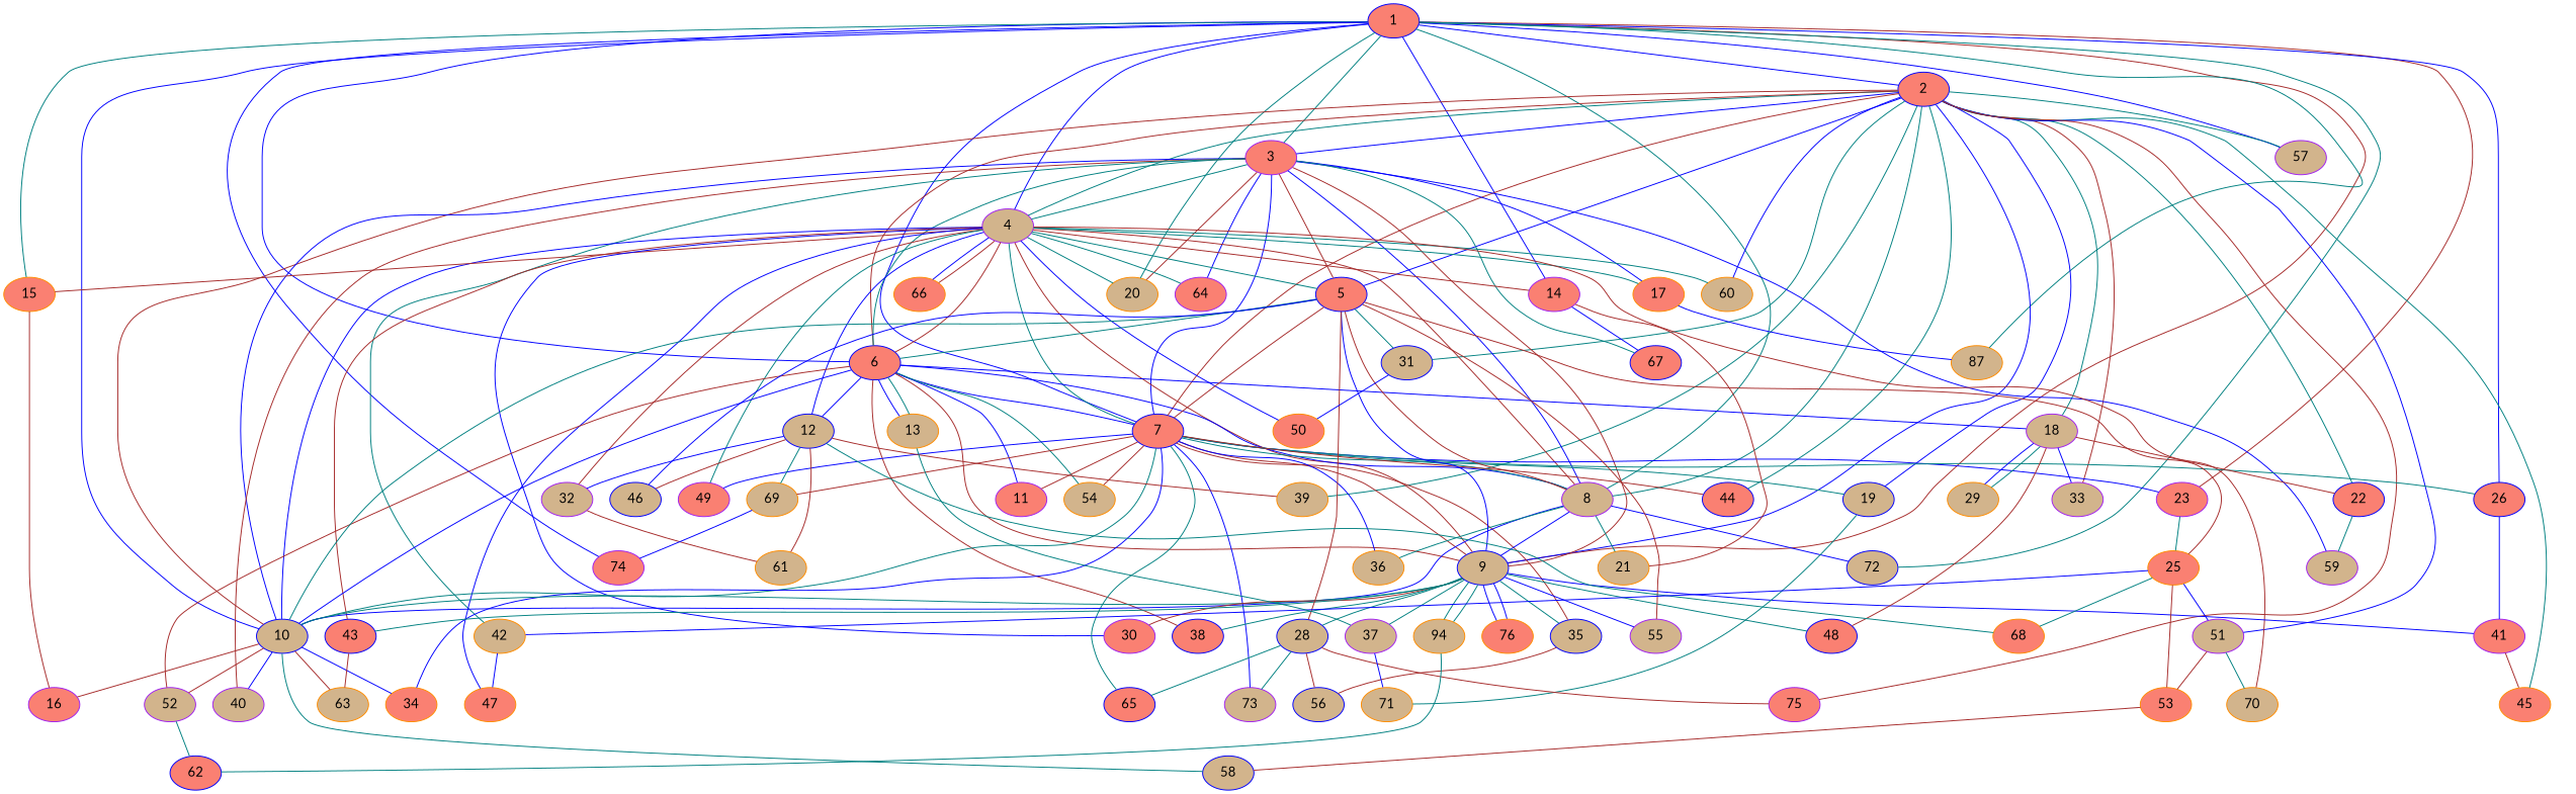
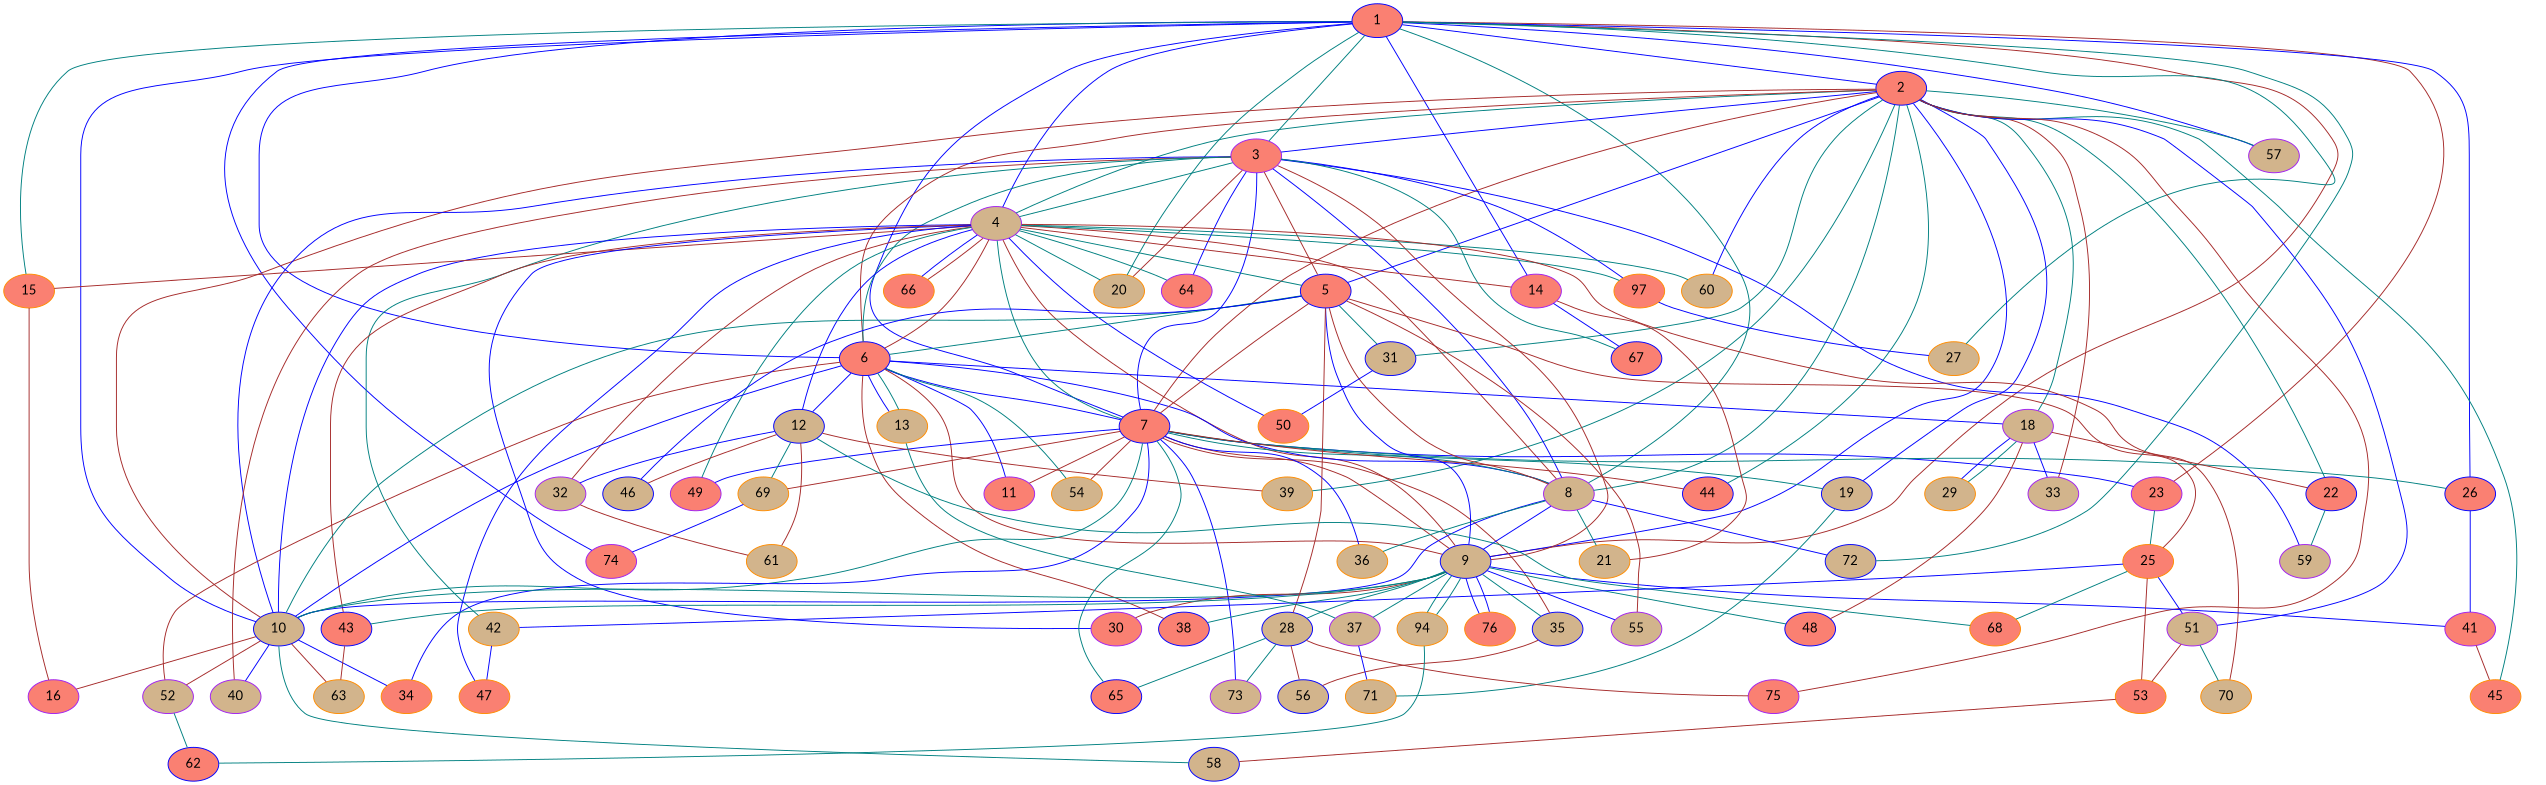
  graph {
    fontname=Lato
    node [color=darkorange fillcolor=tan fontname=Lato style=filled]
    edge [color=blue fontname=Lato]
    1 [color=blue fillcolor=salmon]
    2 [color=blue fillcolor=salmon]
    3 [color=purple fillcolor=salmon]
    4 [color=purple]
    6 [color=blue fillcolor=salmon]
    7 [color=blue fillcolor=salmon]
    8 [color=purple]
    9 [color=blue]
    10 [color=blue]
    14 [color=purple fillcolor=salmon]
    15 [fillcolor=salmon]
    23 [color=purple fillcolor=salmon]
    26 [color=blue fillcolor=salmon]
-   27 [label=87]
+   27
    57 [color=purple]
    72 [color=blue]
    74 [color=purple fillcolor=salmon]
    20
    5 [color=blue fillcolor=salmon]
    18 [color=purple]
    19 [color=blue]
    22 [color=blue fillcolor=salmon]
    31 [color=blue]
    33 [color=purple]
    39
    44 [color=blue fillcolor=salmon]
    45 [fillcolor=salmon]
    51 [color=purple]
    60
    75 [color=purple fillcolor=salmon]
-   17 [fillcolor=salmon]
+   17 [fillcolor=salmon label=97]
    40 [color=purple]
    42
    59 [color=purple]
    64 [color=purple fillcolor=salmon]
    67 [color=blue fillcolor=salmon]
    12 [color=blue]
    30 [color=purple fillcolor=salmon]
    32 [color=purple]
    43 [color=blue fillcolor=salmon]
    47 [fillcolor=salmon]
    49 [color=purple fillcolor=salmon]
    50 [fillcolor=salmon]
    66 [fillcolor=salmon]
    70
    25 [fillcolor=salmon]
    28 [color=blue]
    46 [color=blue]
    55 [color=purple]
    11 [color=purple fillcolor=salmon]
    13
    38 [color=blue fillcolor=salmon]
    52 [color=purple]
    54
    34 [fillcolor=salmon]
    35 [color=blue]
    36
    65 [color=blue fillcolor=salmon]
    69
    73 [color=purple]
    21
    n62 [label=94]
    37 [color=purple]
    41 [color=purple fillcolor=salmon]
    48 [color=blue fillcolor=salmon]
    76 [fillcolor=salmon]
    16 [color=purple fillcolor=salmon]
    58 [color=blue]
    63
    29
    71
    53 [fillcolor=salmon]
    61
    68 [fillcolor=salmon]
    56 [color=blue]
    62 [color=blue fillcolor=salmon]
    1 -- 2
    1 -- 3 [color=teal]
    1 -- 4
    1 -- 6
    1 -- 7
    1 -- 8 [color=teal]
    1 -- 9 [color=brown]
    1 -- 10
    1 -- 14
    1 -- 15 [color=teal]
    1 -- 23 [color=brown]
    1 -- 26
    1 -- 27 [color=teal]
    1 -- 57
    1 -- 72 [color=teal]
    1 -- 74
    1 -- 20 [color=teal]
    2 -- 3
    2 -- 4 [color=teal]
    2 -- 6 [color=brown]
    2 -- 7 [color=brown]
    2 -- 8 [color=teal]
    2 -- 9
    2 -- 10 [color=brown]
    2 -- 57 [color=teal]
    2 -- 5
    2 -- 18 [color=teal]
    2 -- 19
    2 -- 22 [color=teal]
    2 -- 31 [color=teal]
    2 -- 33 [color=brown]
    2 -- 39 [color=teal]
    2 -- 44 [color=teal]
    2 -- 45 [color=teal]
    2 -- 51
    2 -- 60
    2 -- 75 [color=brown]
    3 -- 4 [color=teal]
    3 -- 6 [color=teal]
    3 -- 7
    3 -- 8
    3 -- 9 [color=brown]
    3 -- 10
    3 -- 20 [color=brown]
    3 -- 5 [color=brown]
    3 -- 17
    3 -- 40 [color=brown]
    3 -- 42 [color=teal]
    3 -- 59
    3 -- 64
    3 -- 67 [color=teal]
    4 -- 6 [color=brown]
    4 -- 7 [color=teal]
    4 -- 8 [color=brown]
    4 -- 9 [color=brown]
    4 -- 10
    4 -- 14 [color=brown]
    4 -- 15 [color=brown]
    4 -- 20 [color=teal]
    4 -- 5 [color=teal]
    4 -- 60 [color=teal]
    4 -- 17 [color=teal]
    4 -- 64 [color=teal]
    4 -- 12
    4 -- 30
    4 -- 32 [color=brown]
    4 -- 43 [color=brown]
    4 -- 47
    4 -- 49 [color=teal]
    4 -- 50
    4 -- 66
    4 -- 66 [color=brown]
    4 -- 70 [color=brown]
    6 -- 7
    6 -- 8
    6 -- 9 [color=brown]
    6 -- 10
    6 -- 18
    6 -- 12
    6 -- 11
    6 -- 13
    6 -- 13 [color=teal]
    6 -- 38 [color=brown]
    6 -- 52 [color=brown]
    6 -- 54 [color=teal]
    7 -- 8 [color=teal]
    7 -- 9 [color=brown]
    7 -- 10 [color=teal]
    7 -- 23
    7 -- 26 [color=teal]
    7 -- 19 [color=teal]
    7 -- 44 [color=brown]
    7 -- 49
    7 -- 11 [color=brown]
    7 -- 54 [color=brown]
    7 -- 34
    7 -- 35 [color=brown]
    7 -- 36
    7 -- 65 [color=teal]
    7 -- 69 [color=brown]
    7 -- 73
    8 -- 9
    8 -- 10
    8 -- 72
    8 -- 36 [color=teal]
    8 -- 21 [color=teal]
    9 -- 10 [color=teal]
    9 -- 30 [color=brown]
    9 -- 43 [color=teal]
    9 -- 28 [color=teal]
    9 -- 55
    9 -- 38 [color=teal]
    9 -- 35 [color=teal]
    9 -- n62 [color=teal]
    9 -- n62 [color=teal]
    9 -- 37 [color=teal]
    9 -- 41
    9 -- 48 [color=teal]
    9 -- 76
    9 -- 76
    10 -- 40
    10 -- 52 [color=brown]
    10 -- 34
    10 -- 16 [color=brown]
    10 -- 58 [color=teal]
    10 -- 63 [color=brown]
    14 -- 67
    14 -- 21 [color=brown]
    15 -- 16 [color=brown]
    23 -- 25 [color=teal]
    26 -- 41
    5 -- 6 [color=teal]
    5 -- 7 [color=brown]
    5 -- 8 [color=brown]
    5 -- 9
    5 -- 10 [color=teal]
    5 -- 31 [color=teal]
    5 -- 25 [color=brown]
    5 -- 28 [color=brown]
    5 -- 46
    5 -- 55 [color=brown]
    18 -- 22 [color=brown]
    18 -- 33
    18 -- 48 [color=brown]
    18 -- 29
    18 -- 29 [color=teal]
    19 -- 71 [color=teal]
    22 -- 59 [color=teal]
    31 -- 50
    51 -- 70 [color=teal]
    51 -- 53 [color=brown]
    17 -- 27
    42 -- 47
    12 -- 39 [color=brown]
    12 -- 32
    12 -- 46 [color=brown]
    12 -- 69 [color=teal]
    12 -- 61 [color=brown]
    12 -- 68 [color=teal]
    32 -- 61 [color=brown]
    43 -- 63 [color=brown]
    25 -- 51
    25 -- 42
    25 -- 53 [color=brown]
    25 -- 68 [color=teal]
    28 -- 75 [color=brown]
    28 -- 65 [color=teal]
    28 -- 73 [color=teal]
    28 -- 56 [color=brown]
    13 -- 37 [color=teal]
    52 -- 62 [color=teal]
    35 -- 56 [color=brown]
    69 -- 74
    n62 -- 62 [color=teal]
    37 -- 71
    41 -- 45 [color=brown]
    53 -- 58 [color=brown]
  }
